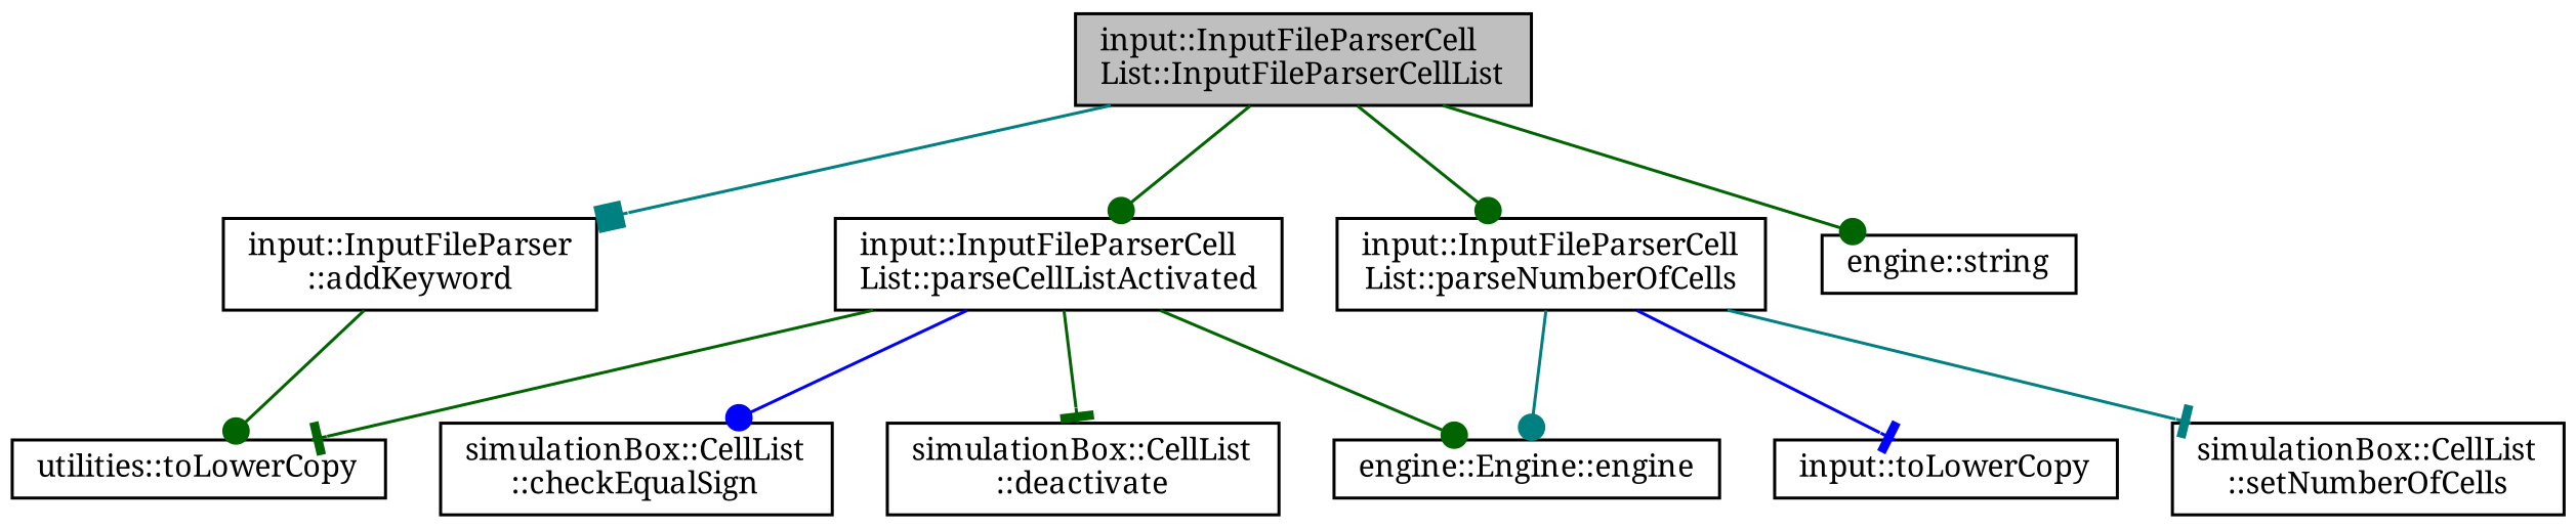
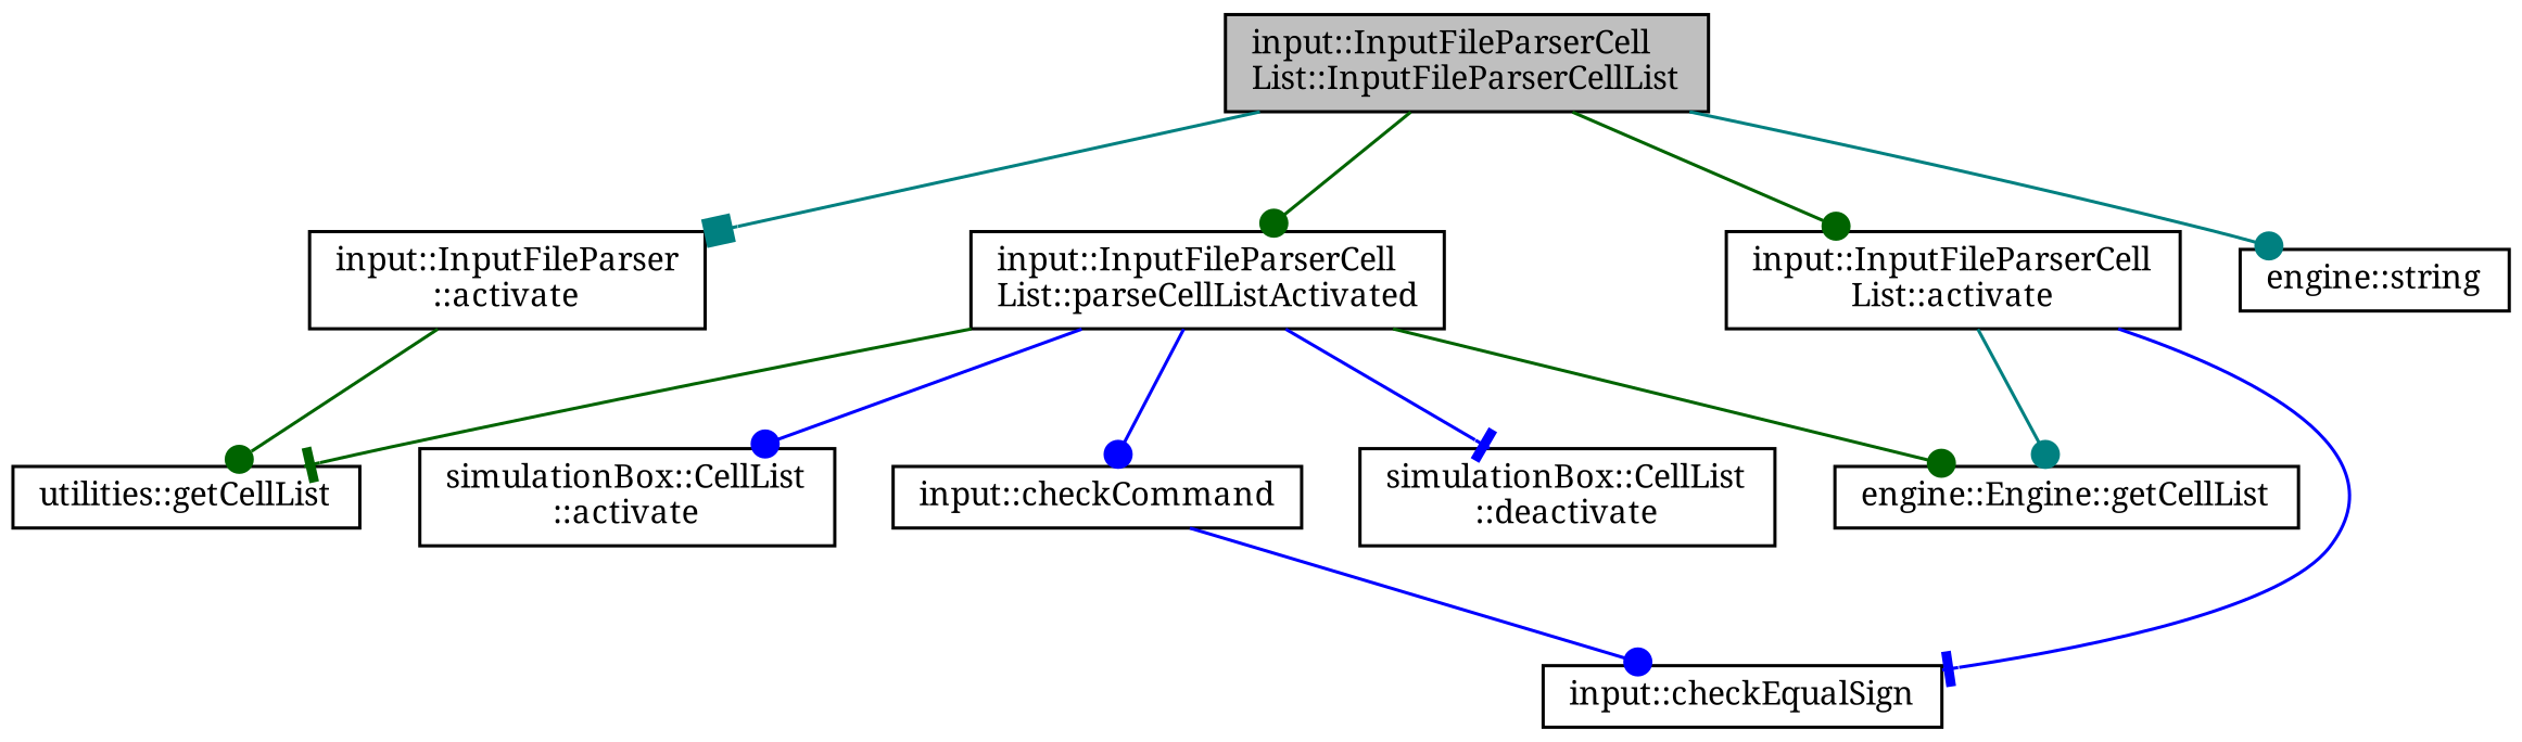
  digraph {
    fontname="Noto Serif"
    rankdir=TB
    node [color=black fillcolor=white fontname="Noto Serif" fontsize=10 shape=record style=filled]
    edge [arrowhead=dot color=darkgreen fontname="Noto Serif" fontsize=10 labelfontname=Helvetica labelfontsize=10 style=solid]
    n1 [fillcolor=grey75 fontcolor=black height=0.2 label="input::InputFileParserCell\lList::InputFileParserCellList" width=0.4]
-   n2 [height=0.2 label="input::InputFileParser\l::addKeyword" width=0.4]
+   n2 [height=0.2 label="input::InputFileParser\l::activate" width=0.4]
    n3 [height=0.2 label="input::InputFileParserCell\lList::parseCellListActivated" width=0.4]
-   n4 [height=0.2 label="input::InputFileParserCell\lList::parseNumberOfCells" width=0.4]
+   n4 [height=0.2 label="input::InputFileParserCell\lList::activate" width=0.4]
    n5 [height=0.2 label="engine::string" width=0.4]
-   n6 [height=0.2 label="utilities::toLowerCopy" width=0.4]
-   n7 [height=0.2 label="simulationBox::CellList\l::checkEqualSign" width=0.4]
+   n6 [height=0.2 label="utilities::getCellList" width=0.4]
+   n7 [height=0.2 label="simulationBox::CellList\l::activate" width=0.4]
+   n8 [height=0.2 label="input::checkCommand" width=0.4]
    n9 [height=0.2 label="simulationBox::CellList\l::deactivate" width=0.4]
-   n10 [height=0.2 label="engine::Engine::engine" width=0.4]
-   n11 [height=0.2 label="input::toLowerCopy" width=0.4]
-   n12 [height=0.2 label="simulationBox::CellList\l::setNumberOfCells" width=0.4]
+   n10 [height=0.2 label="engine::Engine::getCellList" width=0.4]
+   n11 [height=0.2 label="input::checkEqualSign" width=0.4]
    n1 -> n2 [arrowhead=box color=teal]
    n1 -> n3
    n1 -> n4
-   n1 -> n5
+   n1 -> n5 [color=teal]
    n2 -> n6
    n3 -> n6 [arrowhead=tee]
    n3 -> n7 [color=blue]
-   n3 -> n9 [arrowhead=tee]
+   n3 -> n8 [color=blue]
+   n3 -> n9 [arrowhead=tee color=blue]
    n3 -> n10
    n4 -> n10 [color=teal]
    n4 -> n11 [arrowhead=tee color=blue]
-   n4 -> n12 [arrowhead=tee color=teal]
+   n8 -> n11 [color=blue]
  }
